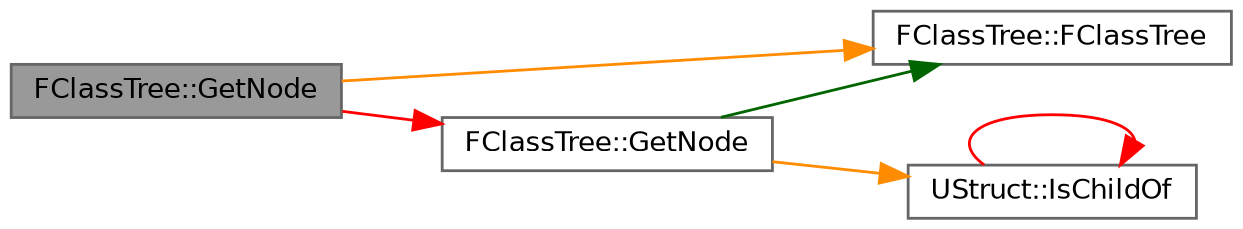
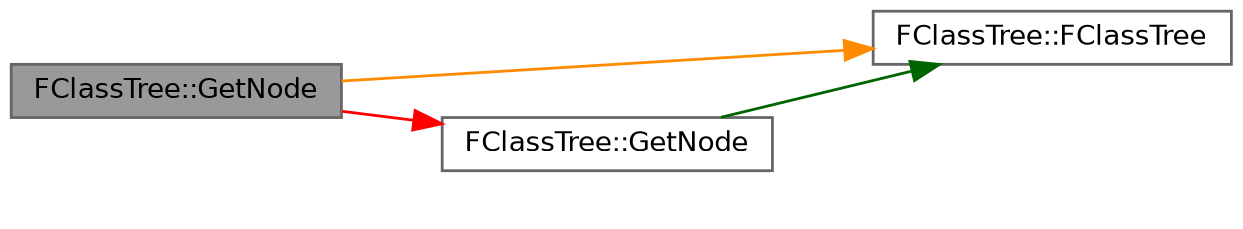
  digraph {
    rankdir=LR
    fontname="DejaVu Sans"
    node [color=grey40 fillcolor=white fontname="DejaVu Sans" fontsize=10 shape=box style=filled]
    edge [color=darkorange fontname="DejaVu Sans" fontsize=10 labelfontname=Helvetica labelfontsize=10 style=solid]
    n1 [color=gray40 fillcolor=grey60 fontcolor=black height=0.2 label="FClassTree::GetNode" width=0.4]
    n2 [height=0.2 label="FClassTree::FClassTree" width=0.4]
    n3 [height=0.2 label="FClassTree::GetNode" width=0.4]
-   n4 [height=0.2 label="UStruct::IsChildOf" width=0.4]
    n1 -> n2
    n1 -> n3 [color=red]
    n3 -> n2 [color=darkgreen]
-   n3 -> n4
-   n4 -> n4 [color=red]
  }
